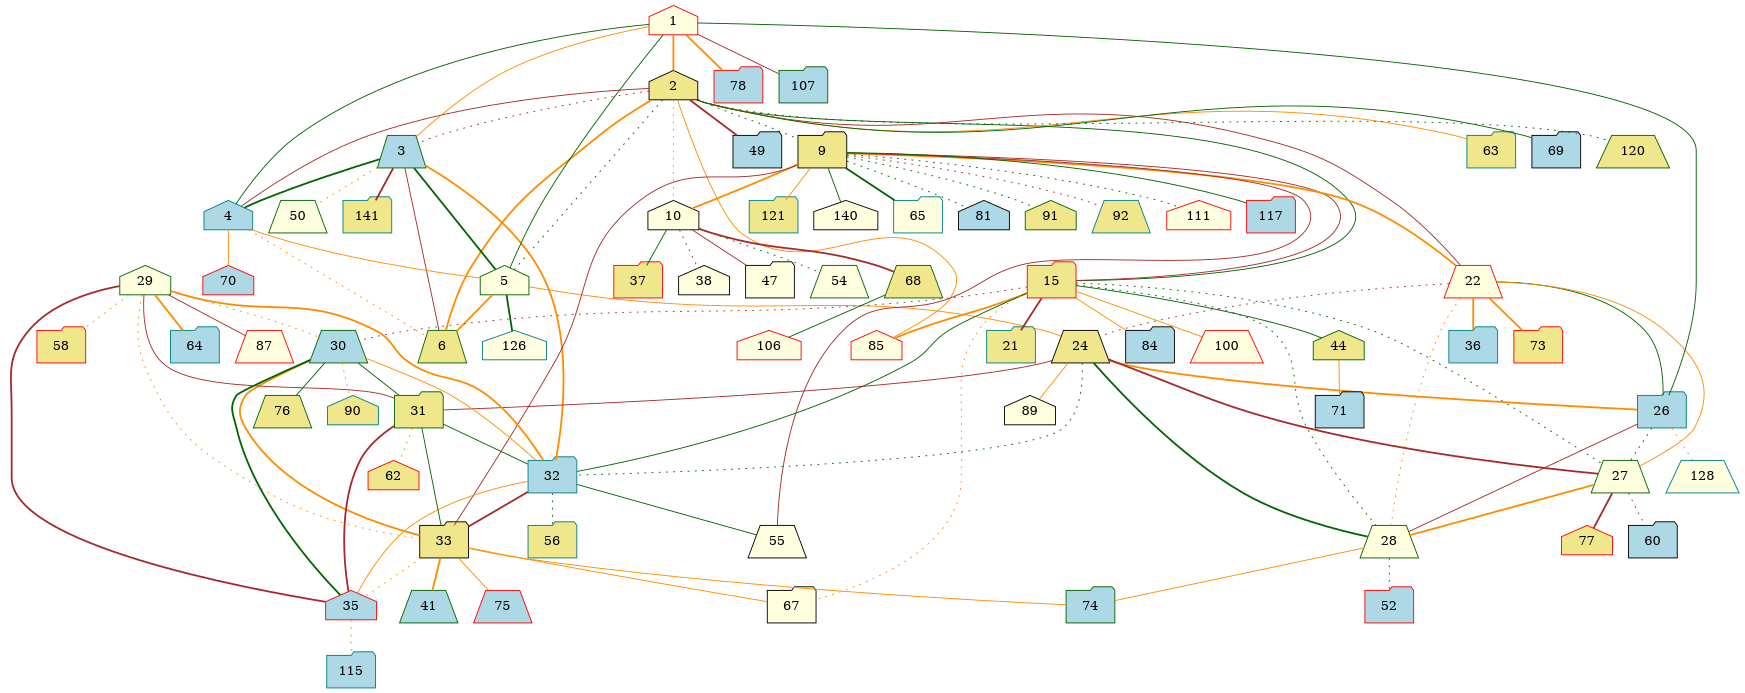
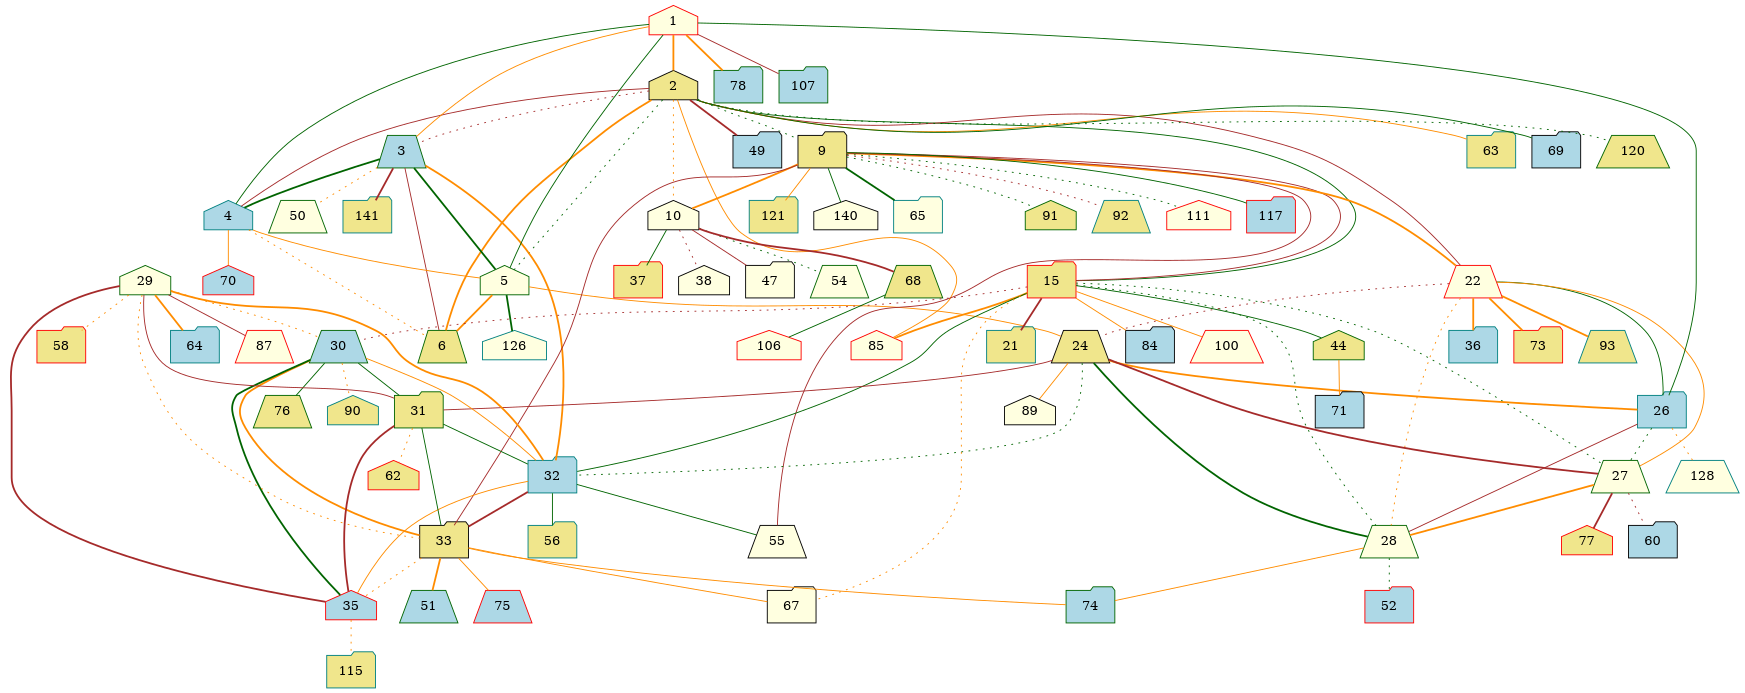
  graph {
    node [color=darkgreen fillcolor=khaki shape=folder style=filled]
    edge [color=darkorange style=solid]
    2 [color=black shape=house super="+61+66+8+7"]
    3 [fillcolor=lightblue shape=trapezium super="+46+88"]
    4 [color=teal fillcolor=lightblue shape=house]
    5 [fillcolor=lightyellow shape=house super="+94"]
    6 [shape=trapezium super="+83+98+119"]
    9 [color=black super="+13+41+53+12+11+43"]
    10 [color=black fillcolor=lightyellow shape=house super="+14"]
    15 [color=red super="+102+104+59+16+17"]
    22 [color=red fillcolor=lightyellow shape=trapezium super="+130+103+25+23+72"]
    49 [color=black fillcolor=lightblue]
    63 [color=teal]
    69 [color=black fillcolor=lightblue]
    85 [color=red fillcolor=lightyellow shape=house super="+114+113"]
    120 [shape=trapezium]
    1 [color=red fillcolor=lightyellow shape=house]
-   78 [color=red fillcolor=lightblue]
+   78 [fillcolor=lightblue]
    107 [fillcolor=lightblue]
    26 [color=teal fillcolor=lightblue]
    32 [color=teal fillcolor=lightblue super="+95+136+132+39"]
    50 [fillcolor=lightyellow shape=trapezium]
    141 [color=teal]
    70 [color=red fillcolor=lightblue shape=house]
    24 [color=black shape=trapezium super="+48"]
    126 [color=teal fillcolor=lightyellow shape=house]
    33 [color=black super="+79+112+122+135+34"]
    55 [color=black fillcolor=lightyellow shape=trapezium]
    65 [color=teal fillcolor=lightyellow]
-   81 [color=black fillcolor=lightblue shape=house]
    91 [shape=house]
    92 [color=teal shape=trapezium]
    111 [color=red fillcolor=lightyellow shape=house]
    117 [color=red fillcolor=lightblue]
    121 [color=teal]
    140 [color=black fillcolor=lightyellow shape=house]
    37 [color=red]
    38 [color=black fillcolor=lightyellow shape=house]
    47 [color=black fillcolor=lightyellow]
    54 [fillcolor=lightyellow shape=trapezium]
    68 [shape=trapezium]
    21 [color=teal super="+133+118+97+42"]
    27 [fillcolor=lightyellow shape=trapezium]
    28 [fillcolor=lightyellow shape=trapezium]
    30 [fillcolor=lightblue shape=trapezium]
    44 [shape=house]
    67 [color=black fillcolor=lightyellow]
    84 [color=black fillcolor=lightblue]
    100 [color=red fillcolor=lightyellow shape=trapezium]
    36 [color=teal fillcolor=lightblue]
    73 [color=red]
+   93 [color=teal shape=trapezium]
    35 [color=red fillcolor=lightblue shape=house]
    56 [color=teal]
    31 [super="+40+109+124"]
    89 [color=black fillcolor=lightyellow shape=house]
    74 [fillcolor=lightblue]
-   51 [fillcolor=lightblue shape=trapezium label=41]
+   51 [fillcolor=lightblue shape=trapezium]
    75 [color=red fillcolor=lightblue shape=trapezium]
    106 [color=red fillcolor=lightyellow shape=house]
    60 [color=black fillcolor=lightblue]
    77 [color=red shape=house]
    52 [color=red fillcolor=lightblue super="+138"]
    76 [shape=trapezium]
    90 [color=teal shape=house]
    71 [color=black fillcolor=lightblue]
    128 [color=teal fillcolor=lightyellow shape=trapezium]
    62 [color=red shape=house]
    29 [fillcolor=lightyellow shape=house]
    58 [color=red]
    64 [color=teal fillcolor=lightblue]
    87 [color=red fillcolor=lightyellow shape=trapezium]
-   115 [color=teal fillcolor=lightblue]
+   115 [color=teal]
    2 -- 3 [color=brown style=dotted weight=2]
    2 -- 4 [color=brown weight=2]
    2 -- 5 [color=darkgreen style=dotted weight=2]
    2 -- 6 [style=bold weight=2]
    2 -- 9 [color=darkgreen style=dotted weight=4]
    2 -- 10 [style=dotted weight=2]
    2 -- 15 [color=darkgreen]
    2 -- 22 [color=brown]
    2 -- 49 [color=brown style=bold]
    2 -- 63
    2 -- 69 [color=darkgreen]
    2 -- 85
    2 -- 120 [color=darkgreen style=dotted]
    3 -- 4 [color=darkgreen style=bold]
    3 -- 5 [color=darkgreen style=bold]
    3 -- 6 [color=brown]
    3 -- 32 [style=bold]
    3 -- 50 [style=dotted]
    3 -- 141 [color=brown style=bold]
    4 -- 5
    4 -- 6 [style=dotted]
    4 -- 70
    5 -- 6 [style=bold]
    5 -- 24
    5 -- 126 [color=darkgreen style=bold]
    9 -- 10 [style=bold weight=8]
    9 -- 15 [color=brown]
    9 -- 22 [style=bold]
    9 -- 33 [color=brown]
    9 -- 55 [color=brown]
    9 -- 65 [color=darkgreen style=bold]
-   9 -- 81 [color=darkgreen style=dotted]
    9 -- 91 [color=darkgreen style=dotted]
    9 -- 92 [color=brown style=dotted]
    9 -- 111 [color=darkgreen style=dotted]
    9 -- 117 [color=darkgreen]
    9 -- 121
    9 -- 140 [color=darkgreen]
    10 -- 37 [color=darkgreen]
    10 -- 38 [color=brown style=dotted]
    10 -- 47 [color=brown]
    10 -- 54 [color=darkgreen style=dotted]
    10 -- 68 [color=brown style=bold]
    15 -- 85 [style=bold]
    15 -- 32 [color=darkgreen weight=2]
    15 -- 21 [color=brown style=bold weight=6]
    15 -- 27 [color=darkgreen style=dotted]
    15 -- 28 [color=darkgreen style=dotted]
    15 -- 30 [color=brown style=dotted]
    15 -- 44 [color=darkgreen]
    15 -- 67 [style=dotted]
    15 -- 84
    15 -- 100
    22 -- 26 [color=darkgreen weight=3]
    22 -- 24 [color=brown style=dotted weight=3]
    22 -- 27 [weight=3]
    22 -- 28 [style=dotted weight=3]
    22 -- 36 [style=bold]
    22 -- 73 [style=bold]
+   22 -- 93 [style=bold]
    1 -- 2 [style=bold weight=2]
    1 -- 3
    1 -- 4 [color=darkgreen]
    1 -- 5 [color=darkgreen]
    1 -- 78 [style=bold]
    1 -- 107 [color=brown]
    1 -- 26 [color=darkgreen]
    26 -- 27 [color=darkgreen style=dotted]
    26 -- 28 [color=brown]
    26 -- 128 [style=dotted]
    32 -- 33 [color=brown style=bold weight=2]
    32 -- 55 [color=darkgreen]
    32 -- 35
-   32 -- 56 [color=darkgreen style=dotted]
+   32 -- 56 [color=darkgreen]
    24 -- 26 [style=bold]
    24 -- 32 [color=darkgreen style=dotted]
    24 -- 27 [color=brown style=bold]
    24 -- 28 [color=darkgreen style=bold]
    24 -- 31 [color=brown]
    24 -- 89
    33 -- 67
    33 -- 35 [style=dotted weight=2]
    33 -- 74
    33 -- 51 [style=bold]
    33 -- 75
    68 -- 106 [color=darkgreen]
    27 -- 28 [style=bold]
    27 -- 60 [color=brown style=dotted]
    27 -- 77 [color=brown style=bold]
    28 -- 74
    28 -- 52 [color=darkgreen style=dotted]
    30 -- 32
    30 -- 33 [style=bold weight=2]
    30 -- 35 [color=darkgreen style=bold]
    30 -- 31 [color=darkgreen]
    30 -- 76 [color=darkgreen]
    30 -- 90 [style=dotted]
    44 -- 71
    35 -- 115 [style=dotted]
    31 -- 32 [color=darkgreen]
    31 -- 33 [color=darkgreen weight=2]
    31 -- 35 [color=brown style=bold]
    31 -- 62 [style=dotted]
    29 -- 32 [style=bold]
    29 -- 33 [style=dotted weight=2]
    29 -- 30 [style=dotted]
    29 -- 35 [color=brown style=bold]
    29 -- 31 [color=brown]
    29 -- 58 [style=dotted]
    29 -- 64 [style=bold]
    29 -- 87 [color=brown]
  }
